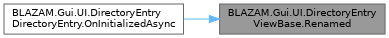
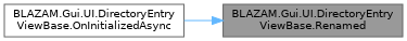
  digraph {
    rankdir=RL
    node [fontname=Helvetica fontsize=10 shape=box style=filled]
    n1 [color=gray40 fillcolor=grey60 fontcolor=black height=0.2 label="BLAZAM.Gui.UI.DirectoryEntry\lViewBase.Renamed" width=0.4]
-   n2 [color=grey40 fillcolor=white height=0.2 label="BLAZAM.Gui.UI.DirectoryEntry\lDirectoryEntry.OnInitializedAsync" width=0.4]
+   n2 [color=grey40 fillcolor=white height=0.2 label="BLAZAM.Gui.UI.DirectoryEntry\lViewBase.OnInitializedAsync" width=0.4]
    n1 -> n2 [color=steelblue1 dir=back fontname=Helvetica fontsize=10 labelfontname=Helvetica labelfontsize=10 style=solid]
  }
